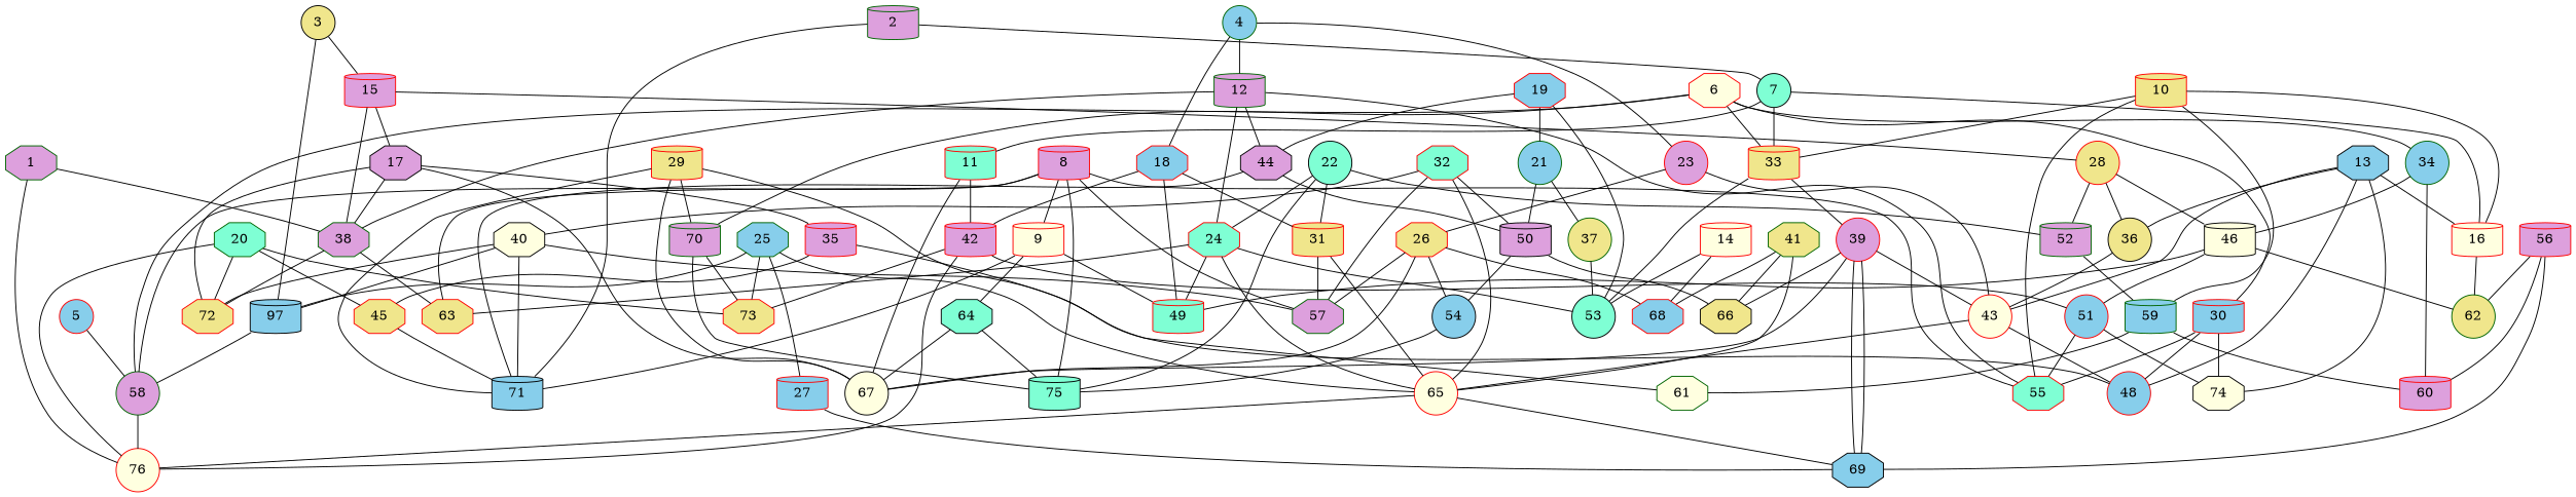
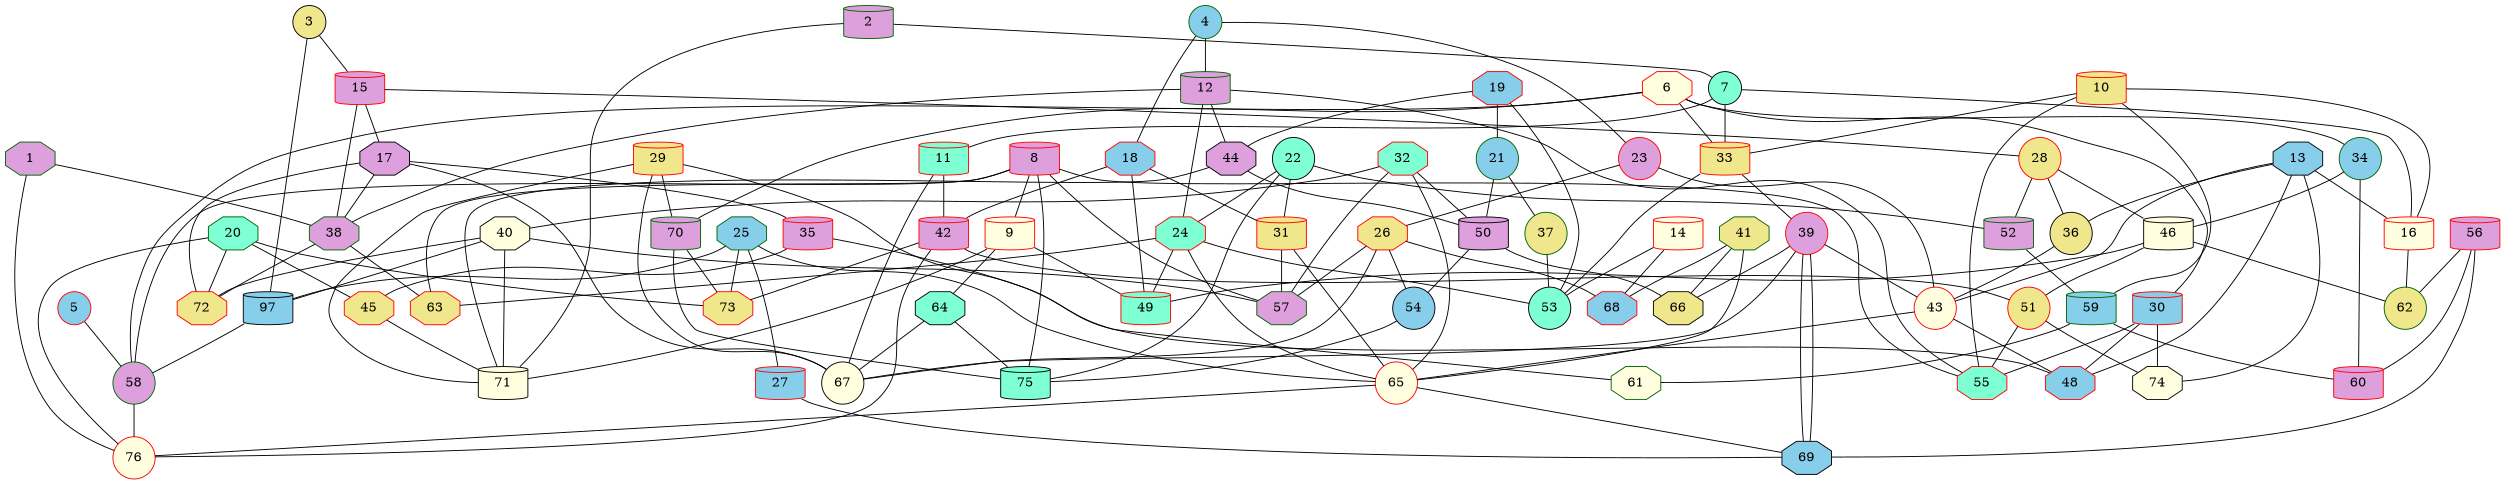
  graph {
    node [color=red fillcolor=plum shape=octagon style=filled]
    1 [color=darkgreen]
    38 [color=darkgreen]
    76 [fillcolor=lightyellow shape=circle]
    63 [fillcolor=khaki]
    72 [fillcolor=khaki]
    2 [color=darkgreen shape=cylinder]
    7 [color=black fillcolor=aquamarine shape=circle]
-   71 [color=black fillcolor=skyblue shape=cylinder]
+   71 [color=black fillcolor=lightyellow shape=cylinder]
    33 [fillcolor=khaki shape=cylinder]
    11 [fillcolor=aquamarine shape=cylinder]
    16 [fillcolor=lightyellow shape=cylinder]
    3 [color=black fillcolor=khaki shape=circle]
    15 [shape=cylinder]
    n14 [color=black fillcolor=skyblue label=97 shape=cylinder]
    17 [color=black]
    28 [fillcolor=khaki shape=circle]
    58 [color=darkgreen shape=circle]
    4 [color=darkgreen fillcolor=skyblue shape=circle]
    12 [color=darkgreen shape=cylinder]
    18 [fillcolor=skyblue]
    23 [shape=circle]
    55 [fillcolor=aquamarine]
    24 [fillcolor=aquamarine]
    44 [color=black]
    49 [fillcolor=aquamarine shape=cylinder]
    42 [shape=cylinder]
    31 [fillcolor=khaki shape=cylinder]
    43 [fillcolor=lightyellow shape=circle]
    26 [fillcolor=khaki]
    5 [fillcolor=skyblue shape=circle]
    57 [color=darkgreen]
    6 [fillcolor=lightyellow]
    30 [fillcolor=skyblue shape=cylinder]
    34 [color=darkgreen fillcolor=skyblue shape=circle]
    70 [color=darkgreen shape=cylinder]
-   48 [fillcolor=skyblue shape=circle]
+   48 [fillcolor=skyblue]
    74 [color=black fillcolor=lightyellow]
    53 [color=black fillcolor=aquamarine shape=circle]
    39 [shape=circle]
    46 [color=black fillcolor=lightyellow shape=cylinder]
    60 [shape=cylinder]
    75 [color=black fillcolor=aquamarine shape=cylinder]
    73 [fillcolor=khaki]
    67 [color=black fillcolor=lightyellow shape=circle]
    62 [color=darkgreen fillcolor=khaki shape=circle]
    8 [shape=cylinder]
    9 [fillcolor=lightyellow shape=cylinder]
    64 [color=black fillcolor=aquamarine]
    10 [fillcolor=khaki shape=cylinder]
    59 [color=darkgreen fillcolor=skyblue shape=cylinder]
    61 [color=darkgreen fillcolor=lightyellow]
-   51 [fillcolor=skyblue shape=circle]
+   51 [fillcolor=khaki shape=circle]
    65 [fillcolor=lightyellow shape=circle]
    50 [color=black shape=cylinder]
    13 [color=black fillcolor=skyblue]
    36 [color=black fillcolor=khaki shape=circle]
    14 [fillcolor=lightyellow shape=cylinder]
    68 [fillcolor=skyblue]
    35 [shape=cylinder]
    52 [color=darkgreen shape=cylinder]
    45 [fillcolor=khaki]
    19 [fillcolor=skyblue]
    21 [color=darkgreen fillcolor=skyblue shape=circle]
    37 [color=darkgreen fillcolor=khaki shape=circle]
    20 [color=darkgreen fillcolor=aquamarine]
    54 [color=black fillcolor=skyblue shape=circle]
    66 [color=black fillcolor=khaki]
    22 [color=black fillcolor=aquamarine shape=circle]
    69 [color=black fillcolor=skyblue]
    25 [color=darkgreen fillcolor=skyblue]
    27 [fillcolor=skyblue shape=cylinder]
    29 [fillcolor=khaki shape=cylinder]
    32 [fillcolor=aquamarine]
    40 [color=black fillcolor=lightyellow]
    41 [color=darkgreen fillcolor=khaki]
    56 [shape=cylinder]
    1 -- 38
    1 -- 76
    38 -- 63
    38 -- 72
    2 -- 7
    2 -- 71
    7 -- 33
    7 -- 11
    7 -- 16
    33 -- 53
    33 -- 39
    11 -- 42
    11 -- 67
    16 -- 62
    3 -- 15
    3 -- n14
    15 -- 38
    15 -- 17
    15 -- 28
    n14 -- 58
    17 -- 38
    17 -- 72
    17 -- 67
    17 -- 35
    28 -- 46
    28 -- 36
    28 -- 52
    58 -- 76
    4 -- 12
    4 -- 18
    4 -- 23
    12 -- 38
    12 -- 55
    12 -- 24
    12 -- 44
    18 -- 49
    18 -- 42
    18 -- 31
    23 -- 43
    23 -- 26
    24 -- 63
    24 -- 49
    24 -- 53
    24 -- 65
    44 -- 71
    44 -- 50
    42 -- 76
    42 -- 73
    42 -- 51
    31 -- 57
    31 -- 65
    43 -- 48
    43 -- 65
    26 -- 57
    26 -- 67
    26 -- 68
    26 -- 54
    5 -- 58
    6 -- 33
    6 -- 58
    6 -- 30
    6 -- 34
    6 -- 70
    30 -- 55
    30 -- 48
    30 -- 74
    34 -- 46
    34 -- 60
    70 -- 75
    70 -- 73
    39 -- 43
    39 -- 67
    39 -- 66
    39 -- 69
    39 -- 69
    46 -- 49
    46 -- 62
    46 -- 51
    8 -- 63
    8 -- 58
    8 -- 55
    8 -- 57
    8 -- 75
    8 -- 9
    9 -- 71
    9 -- 49
    9 -- 64
    64 -- 75
    64 -- 67
    10 -- 33
    10 -- 16
    10 -- 55
    10 -- 59
    59 -- 60
    59 -- 61
    51 -- 55
    51 -- 74
    65 -- 76
    65 -- 69
    50 -- 54
    50 -- 66
    13 -- 16
    13 -- 43
    13 -- 48
    13 -- 74
    13 -- 36
    36 -- 43
    14 -- 53
    14 -- 68
    35 -- 48
    35 -- 45
    52 -- 59
    45 -- 71
    19 -- 44
    19 -- 53
    19 -- 21
    21 -- 50
    21 -- 37
    37 -- 53
    20 -- 76
    20 -- 72
    20 -- 73
    20 -- 45
    54 -- 75
    22 -- 24
    22 -- 31
    22 -- 75
    22 -- 52
    25 -- n14
    25 -- 73
    25 -- 65
    25 -- 27
    27 -- 69
    29 -- 71
    29 -- 70
    29 -- 67
    29 -- 61
    32 -- 57
    32 -- 65
    32 -- 50
    32 -- 40
    40 -- 72
    40 -- 71
    40 -- n14
    40 -- 57
    41 -- 65
    41 -- 68
    41 -- 66
    56 -- 60
    56 -- 62
    56 -- 69
  }
